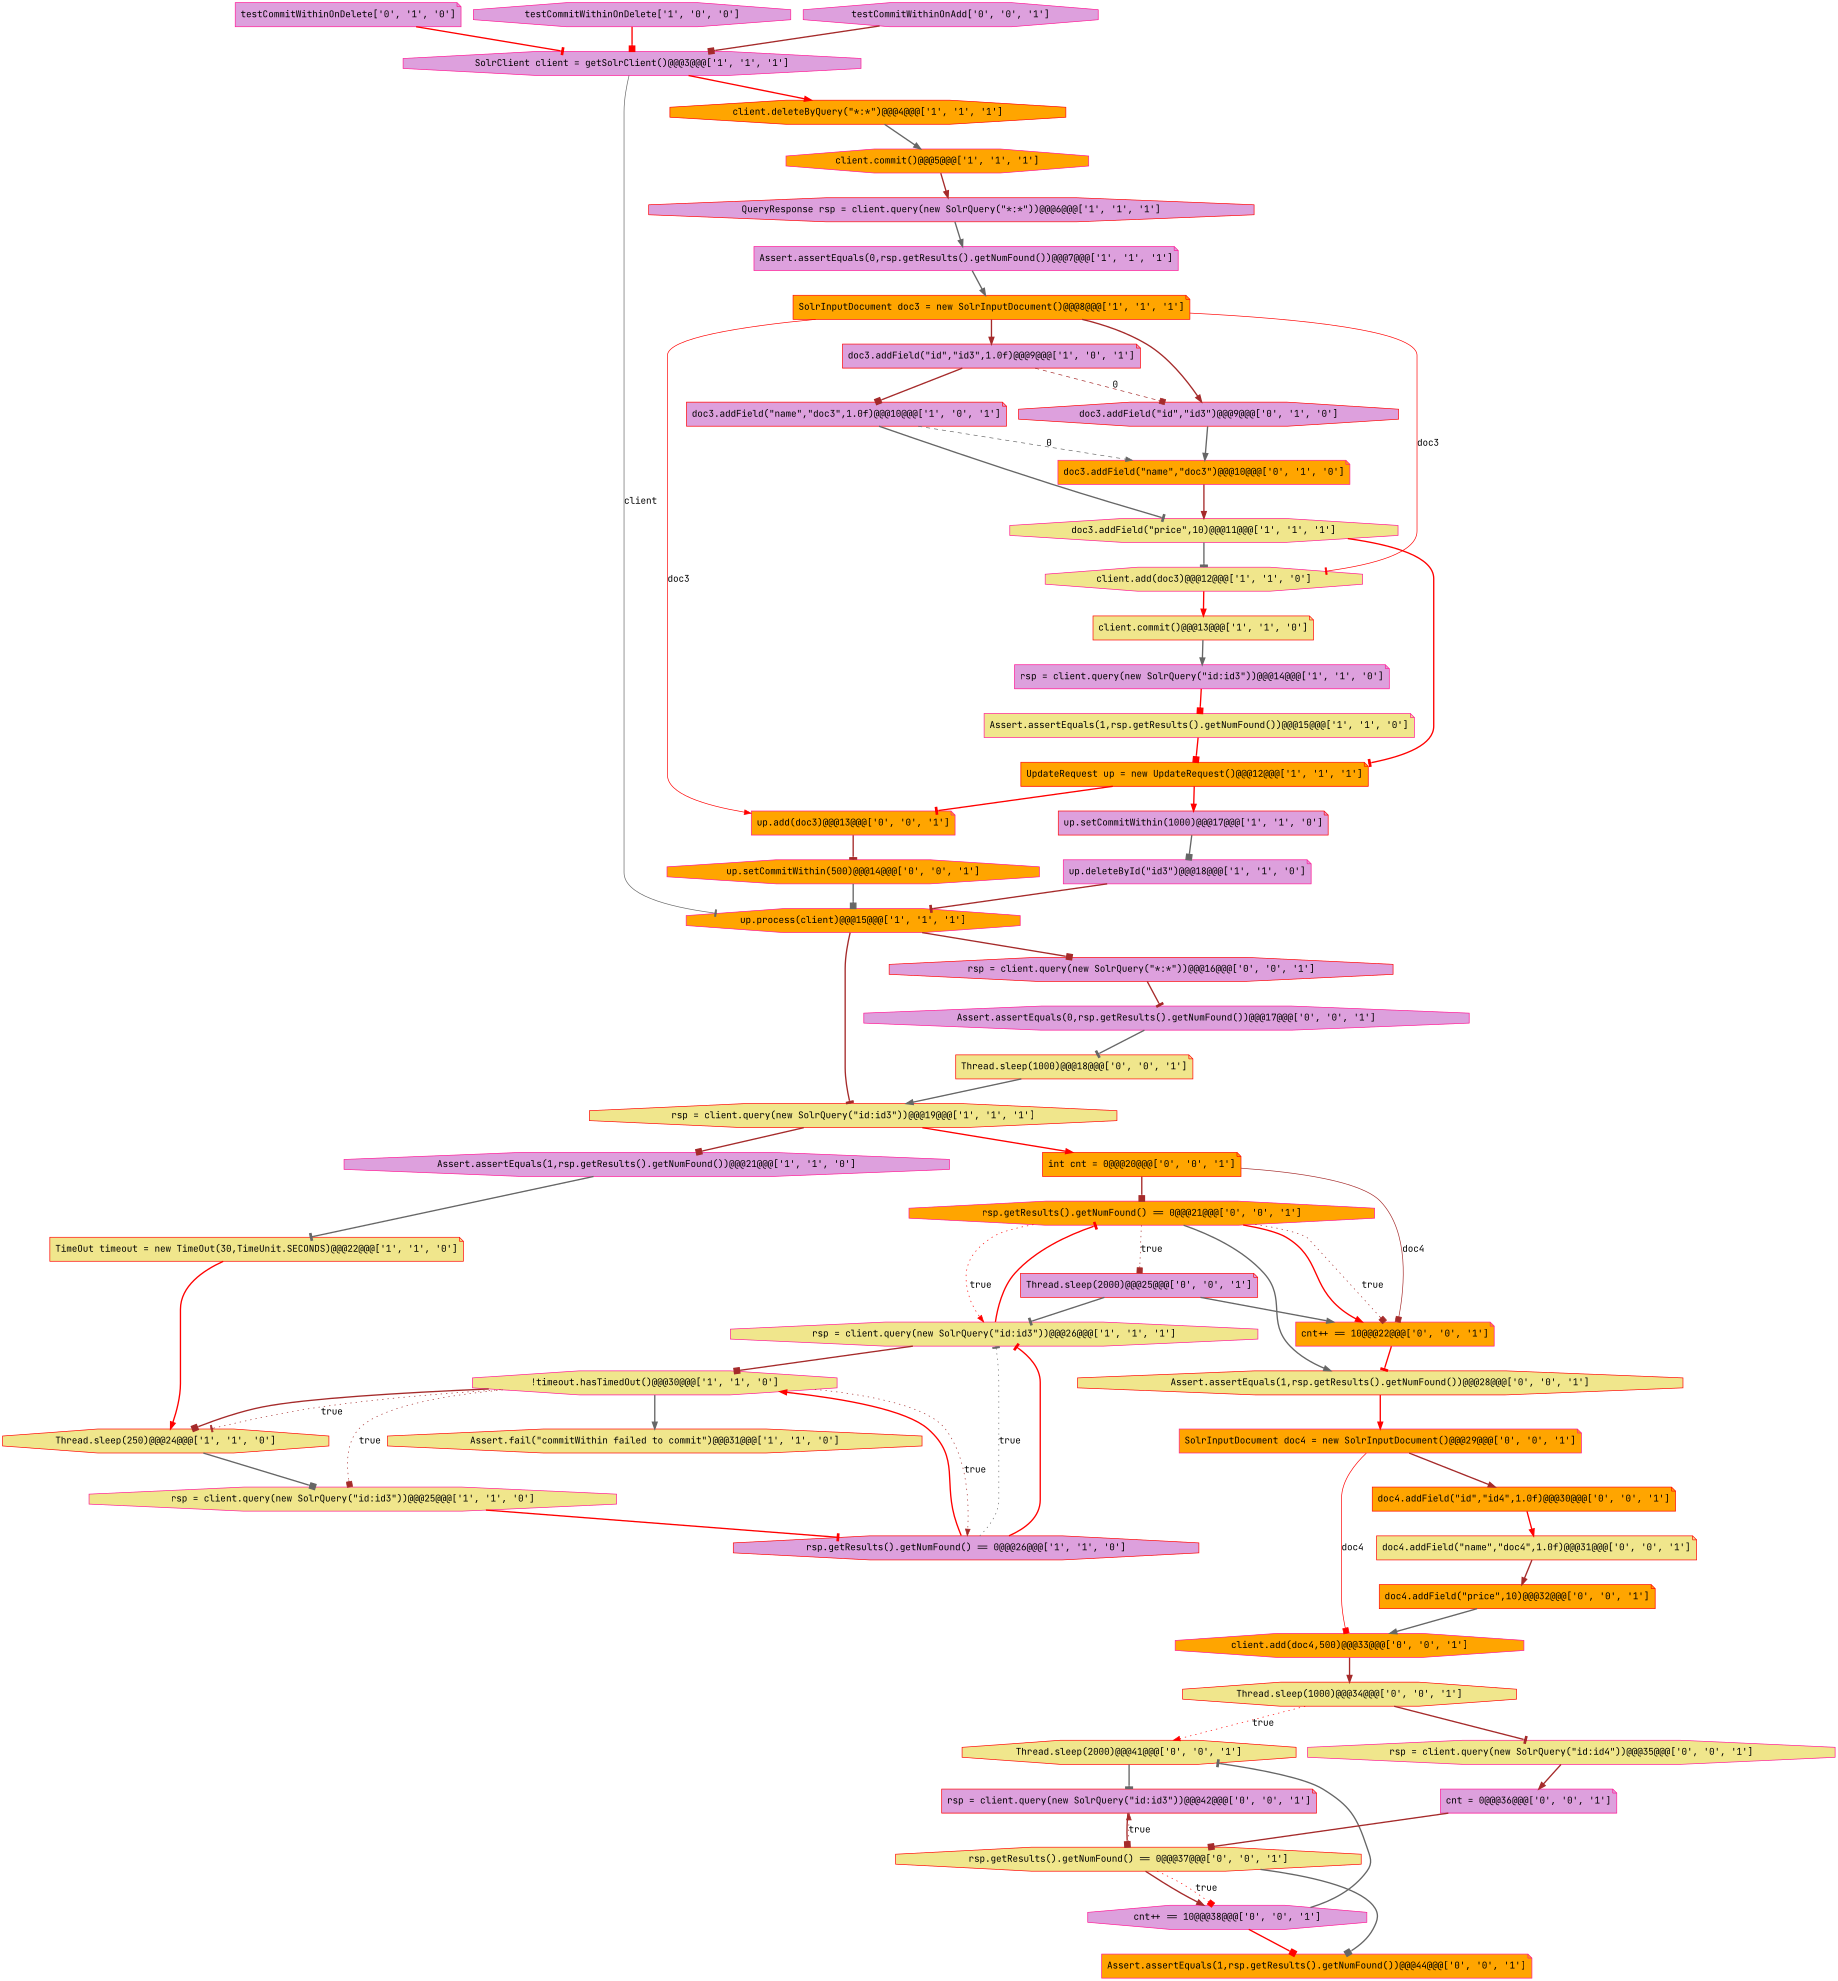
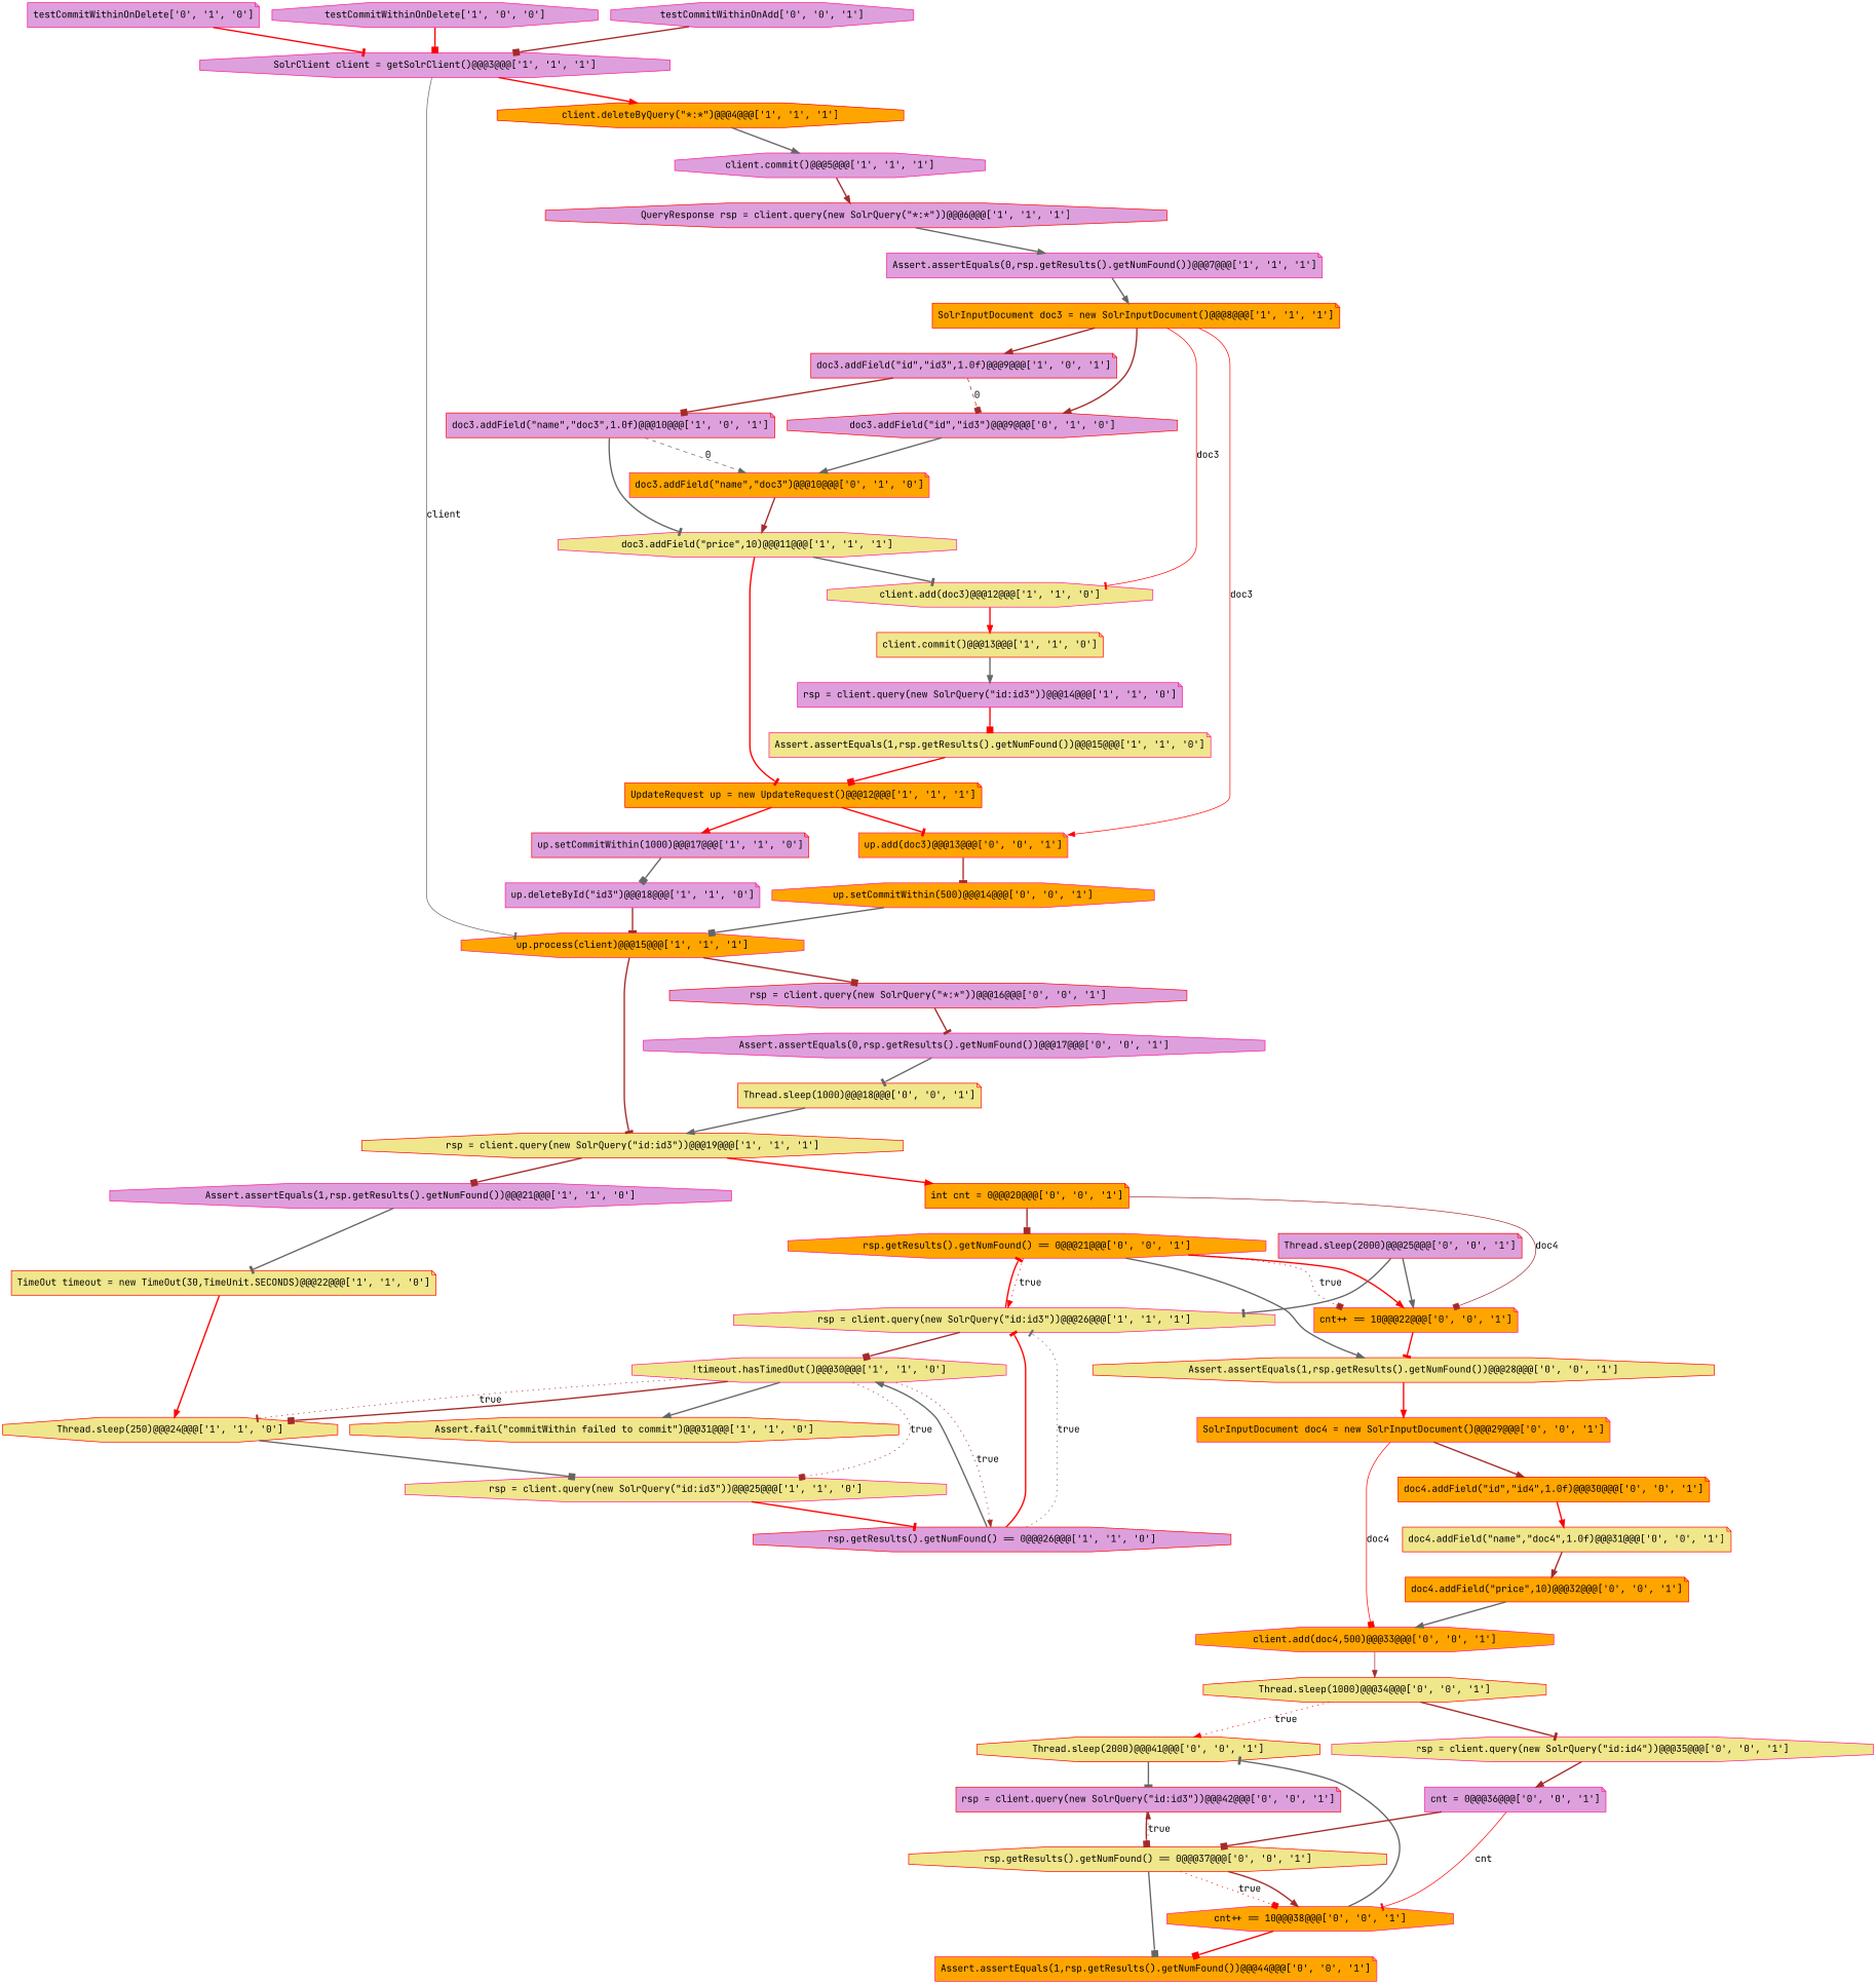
  digraph {
    fontname="JetBrains Mono"
    node [color=deeppink fillcolor=plum fontname="JetBrains Mono" shape=octagon style=filled]
    edge [arrowhead=normal color=brown fontname="JetBrains Mono" style=bold]
    n1 [label="Assert.assertEquals(0,rsp.getResults().getNumFound())@@@17@@@['0', '0', '1']"]
    n2 [color=red fillcolor=khaki label="Thread.sleep(1000)@@@18@@@['0', '0', '1']" shape=note]
    n3 [color=red fillcolor=khaki label="rsp = client.query(new SolrQuery(\"id:id3\"))@@@19@@@['1', '1', '1']"]
    n4 [color=red fillcolor=khaki label="Thread.sleep(2000)@@@41@@@['0', '0', '1']"]
    n5 [color=red label="rsp = client.query(new SolrQuery(\"id:id3\"))@@@42@@@['0', '0', '1']" shape=note]
    n6 [color=red fillcolor=khaki label="rsp.getResults().getNumFound() == 0@@@37@@@['0', '0', '1']"]
    n7 [color=red fillcolor=khaki label="TimeOut timeout = new TimeOut(30,TimeUnit.SECONDS)@@@22@@@['1', '1', '0']" shape=note]
    n8 [color=red fillcolor=khaki label="Thread.sleep(250)@@@24@@@['1', '1', '0']"]
    n9 [fillcolor=khaki label="rsp = client.query(new SolrQuery(\"id:id3\"))@@@25@@@['1', '1', '0']"]
    n10 [fillcolor=orange label="doc3.addField(\"name\",\"doc3\")@@@10@@@['0', '1', '0']" shape=note]
    n11 [fillcolor=khaki label="doc3.addField(\"price\",10)@@@11@@@['1', '1', '1']"]
    n12 [color=red fillcolor=orange label="UpdateRequest up = new UpdateRequest()@@@12@@@['1', '1', '1']" shape=note]
    n13 [fillcolor=khaki label="client.add(doc3)@@@12@@@['1', '1', '0']"]
    n14 [label="SolrClient client = getSolrClient()@@@3@@@['1', '1', '1']"]
    n15 [fillcolor=orange label="up.process(client)@@@15@@@['1', '1', '1']"]
    n16 [color=red fillcolor=orange label="client.deleteByQuery(\"*:*\")@@@4@@@['1', '1', '1']"]
    n17 [color=red label="rsp = client.query(new SolrQuery(\"*:*\"))@@@16@@@['0', '0', '1']"]
-   n18 [fillcolor=orange label="client.commit()@@@5@@@['1', '1', '1']"]
+   n18 [label="client.commit()@@@5@@@['1', '1', '1']"]
    n19 [fillcolor=orange label="up.setCommitWithin(500)@@@14@@@['0', '0', '1']"]
    n20 [fillcolor=orange label="up.add(doc3)@@@13@@@['0', '0', '1']" shape=note]
    n21 [color=red label="up.setCommitWithin(1000)@@@17@@@['1', '1', '0']" shape=note]
    n22 [label="up.deleteById(\"id3\")@@@18@@@['1', '1', '0']" shape=note]
    n23 [color=red fillcolor=orange label="int cnt = 0@@@20@@@['0', '0', '1']" shape=note]
    n24 [fillcolor=orange label="cnt++ == 10@@@22@@@['0', '0', '1']" shape=note]
    n25 [fillcolor=orange label="rsp.getResults().getNumFound() == 0@@@21@@@['0', '0', '1']"]
    n26 [color=red fillcolor=khaki label="Assert.assertEquals(1,rsp.getResults().getNumFound())@@@28@@@['0', '0', '1']"]
    n27 [color=red label="Thread.sleep(2000)@@@25@@@['0', '0', '1']" shape=note]
    n28 [fillcolor=khaki label="rsp = client.query(new SolrQuery(\"id:id3\"))@@@26@@@['1', '1', '1']"]
    n29 [label="testCommitWithinOnDelete['0', '1', '0']" shape=note]
    n30 [label="Assert.assertEquals(1,rsp.getResults().getNumFound())@@@21@@@['1', '1', '0']"]
    n31 [color=red fillcolor=orange label="SolrInputDocument doc3 = new SolrInputDocument()@@@8@@@['1', '1', '1']" shape=note]
    n32 [color=red label="doc3.addField(\"id\",\"id3\",1.0f)@@@9@@@['1', '0', '1']" shape=note]
    n33 [color=red label="doc3.addField(\"id\",\"id3\")@@@9@@@['0', '1', '0']"]
    n34 [color=red label="doc3.addField(\"name\",\"doc3\",1.0f)@@@10@@@['1', '0', '1']" shape=note]
    n35 [color=red fillcolor=khaki label="client.commit()@@@13@@@['1', '1', '0']" shape=note]
-   n36 [label="cnt++ == 10@@@38@@@['0', '0', '1']"]
+   n36 [fillcolor=orange label="cnt++ == 10@@@38@@@['0', '0', '1']"]
    n37 [fillcolor=orange label="Assert.assertEquals(1,rsp.getResults().getNumFound())@@@44@@@['0', '0', '1']" shape=note]
    n38 [fillcolor=orange label="SolrInputDocument doc4 = new SolrInputDocument()@@@29@@@['0', '0', '1']" shape=note]
    n39 [fillcolor=orange label="client.add(doc4,500)@@@33@@@['0', '0', '1']"]
    n40 [color=red fillcolor=orange label="doc4.addField(\"id\",\"id4\",1.0f)@@@30@@@['0', '0', '1']" shape=note]
    n41 [color=red fillcolor=khaki label="Thread.sleep(1000)@@@34@@@['0', '0', '1']"]
    n42 [fillcolor=khaki label="rsp = client.query(new SolrQuery(\"id:id4\"))@@@35@@@['0', '0', '1']"]
    n43 [color=red label="rsp.getResults().getNumFound() == 0@@@26@@@['1', '1', '0']"]
    n44 [fillcolor=khaki label="!timeout.hasTimedOut()@@@30@@@['1', '1', '0']"]
    n45 [color=red fillcolor=khaki label="Assert.fail(\"commitWithin failed to commit\")@@@31@@@['1', '1', '0']"]
    n46 [label="rsp = client.query(new SolrQuery(\"id:id3\"))@@@14@@@['1', '1', '0']" shape=note]
    n47 [fillcolor=khaki label="Assert.assertEquals(1,rsp.getResults().getNumFound())@@@15@@@['1', '1', '0']" shape=note]
    n48 [label="cnt = 0@@@36@@@['0', '0', '1']" shape=note]
    n49 [color=red fillcolor=khaki label="doc4.addField(\"name\",\"doc4\",1.0f)@@@31@@@['0', '0', '1']" shape=note]
    n50 [color=red fillcolor=orange label="doc4.addField(\"price\",10)@@@32@@@['0', '0', '1']" shape=note]
    n51 [label="testCommitWithinOnDelete['1', '0', '0']"]
    n52 [label="testCommitWithinOnAdd['0', '0', '1']"]
    n53 [color=red label="QueryResponse rsp = client.query(new SolrQuery(\"*:*\"))@@@6@@@['1', '1', '1']"]
    n54 [label="Assert.assertEquals(0,rsp.getResults().getNumFound())@@@7@@@['1', '1', '1']" shape=note]
    n1 -> n2 [arrowhead=tee color=gray40]
    n2 -> n3 [color=gray40]
    n3 -> n23 [color=red]
    n3 -> n30 [arrowhead=box]
    n4 -> n5 [arrowhead=tee color=gray40]
    n5 -> n6 [arrowhead=box]
    n6 -> n5 [label=true style=dotted]
    n6 -> n36 [arrowhead=box color=red label=true style=dotted]
    n6 -> n36
    n6 -> n37 [arrowhead=box color=gray40]
    n7 -> n8 [color=red]
    n8 -> n9 [arrowhead=box color=gray40]
    n9 -> n43 [arrowhead=tee color=red]
    n10 -> n11
    n11 -> n12 [arrowhead=tee color=red]
    n11 -> n13 [arrowhead=tee color=gray40]
    n12 -> n20 [arrowhead=tee color=red]
    n12 -> n21 [color=red]
    n13 -> n35 [color=red]
    n14 -> n15 [arrowhead=tee color=gray40 label=client style=solid]
    n14 -> n16 [color=red]
    n15 -> n3 [arrowhead=tee]
    n15 -> n17 [arrowhead=box]
    n16 -> n18 [color=gray40]
    n17 -> n1 [arrowhead=tee]
    n18 -> n53
    n19 -> n15 [arrowhead=box color=gray40]
    n20 -> n19 [arrowhead=tee]
    n21 -> n22 [arrowhead=box color=gray40]
    n22 -> n15 [arrowhead=tee]
    n23 -> n24 [arrowhead=box label=doc4 style=solid]
    n23 -> n25 [arrowhead=box]
    n24 -> n26 [arrowhead=tee color=red]
    n25 -> n24 [color=red]
    n25 -> n24 [arrowhead=box label=true style=dotted]
    n25 -> n26 [color=gray40]
-   n25 -> n27 [arrowhead=box label=true style=dotted]
    n25 -> n28 [color=red label=true style=dotted]
    n26 -> n38 [color=red]
    n27 -> n24 [color=gray40]
    n27 -> n28 [arrowhead=tee color=gray40]
    n28 -> n25 [arrowhead=tee color=red]
    n28 -> n44 [arrowhead=box]
    n29 -> n14 [arrowhead=tee color=red]
    n30 -> n7 [arrowhead=tee color=gray40]
    n31 -> n13 [arrowhead=tee color=red label=doc3 style=solid]
    n31 -> n20 [color=red label=doc3 style=solid]
    n31 -> n32
    n31 -> n33
    n32 -> n33 [arrowhead=box label=0 style=dashed]
    n32 -> n34 [arrowhead=box]
    n33 -> n10 [color=gray40]
    n34 -> n10 [color=gray40 label=0 style=dashed]
    n34 -> n11 [arrowhead=tee color=gray40]
    n35 -> n46 [color=gray40]
    n36 -> n4 [arrowhead=tee color=gray40]
    n36 -> n37 [arrowhead=box color=red]
    n38 -> n39 [arrowhead=box color=red label=doc4 style=solid]
    n38 -> n40
-   n39 -> n41
+   n39 -> n41 [style=solid]
    n40 -> n49 [color=red]
    n41 -> n4 [color=red label=true style=dotted]
    n41 -> n42 [arrowhead=tee]
    n42 -> n48
    n43 -> n28 [arrowhead=tee color=red]
    n43 -> n28 [arrowhead=tee color=gray40 label=true style=dotted]
-   n43 -> n44 [color=red]
+   n43 -> n44 [color=gray40]
    n44 -> n8 [arrowhead=tee label=true style=dotted]
    n44 -> n8 [arrowhead=box]
    n44 -> n9 [arrowhead=box label=true style=dotted]
    n44 -> n43 [label=true style=dotted]
    n44 -> n45 [color=gray40]
    n46 -> n47 [arrowhead=box color=red]
    n47 -> n12 [arrowhead=box color=red]
    n48 -> n6 [arrowhead=box]
+   n48 -> n36 [arrowhead=tee color=red label=cnt style=solid]
    n49 -> n50
    n50 -> n39 [color=gray40]
    n51 -> n14 [arrowhead=box color=red]
    n52 -> n14 [arrowhead=box]
    n53 -> n54 [color=gray40]
    n54 -> n31 [color=gray40]
  }
